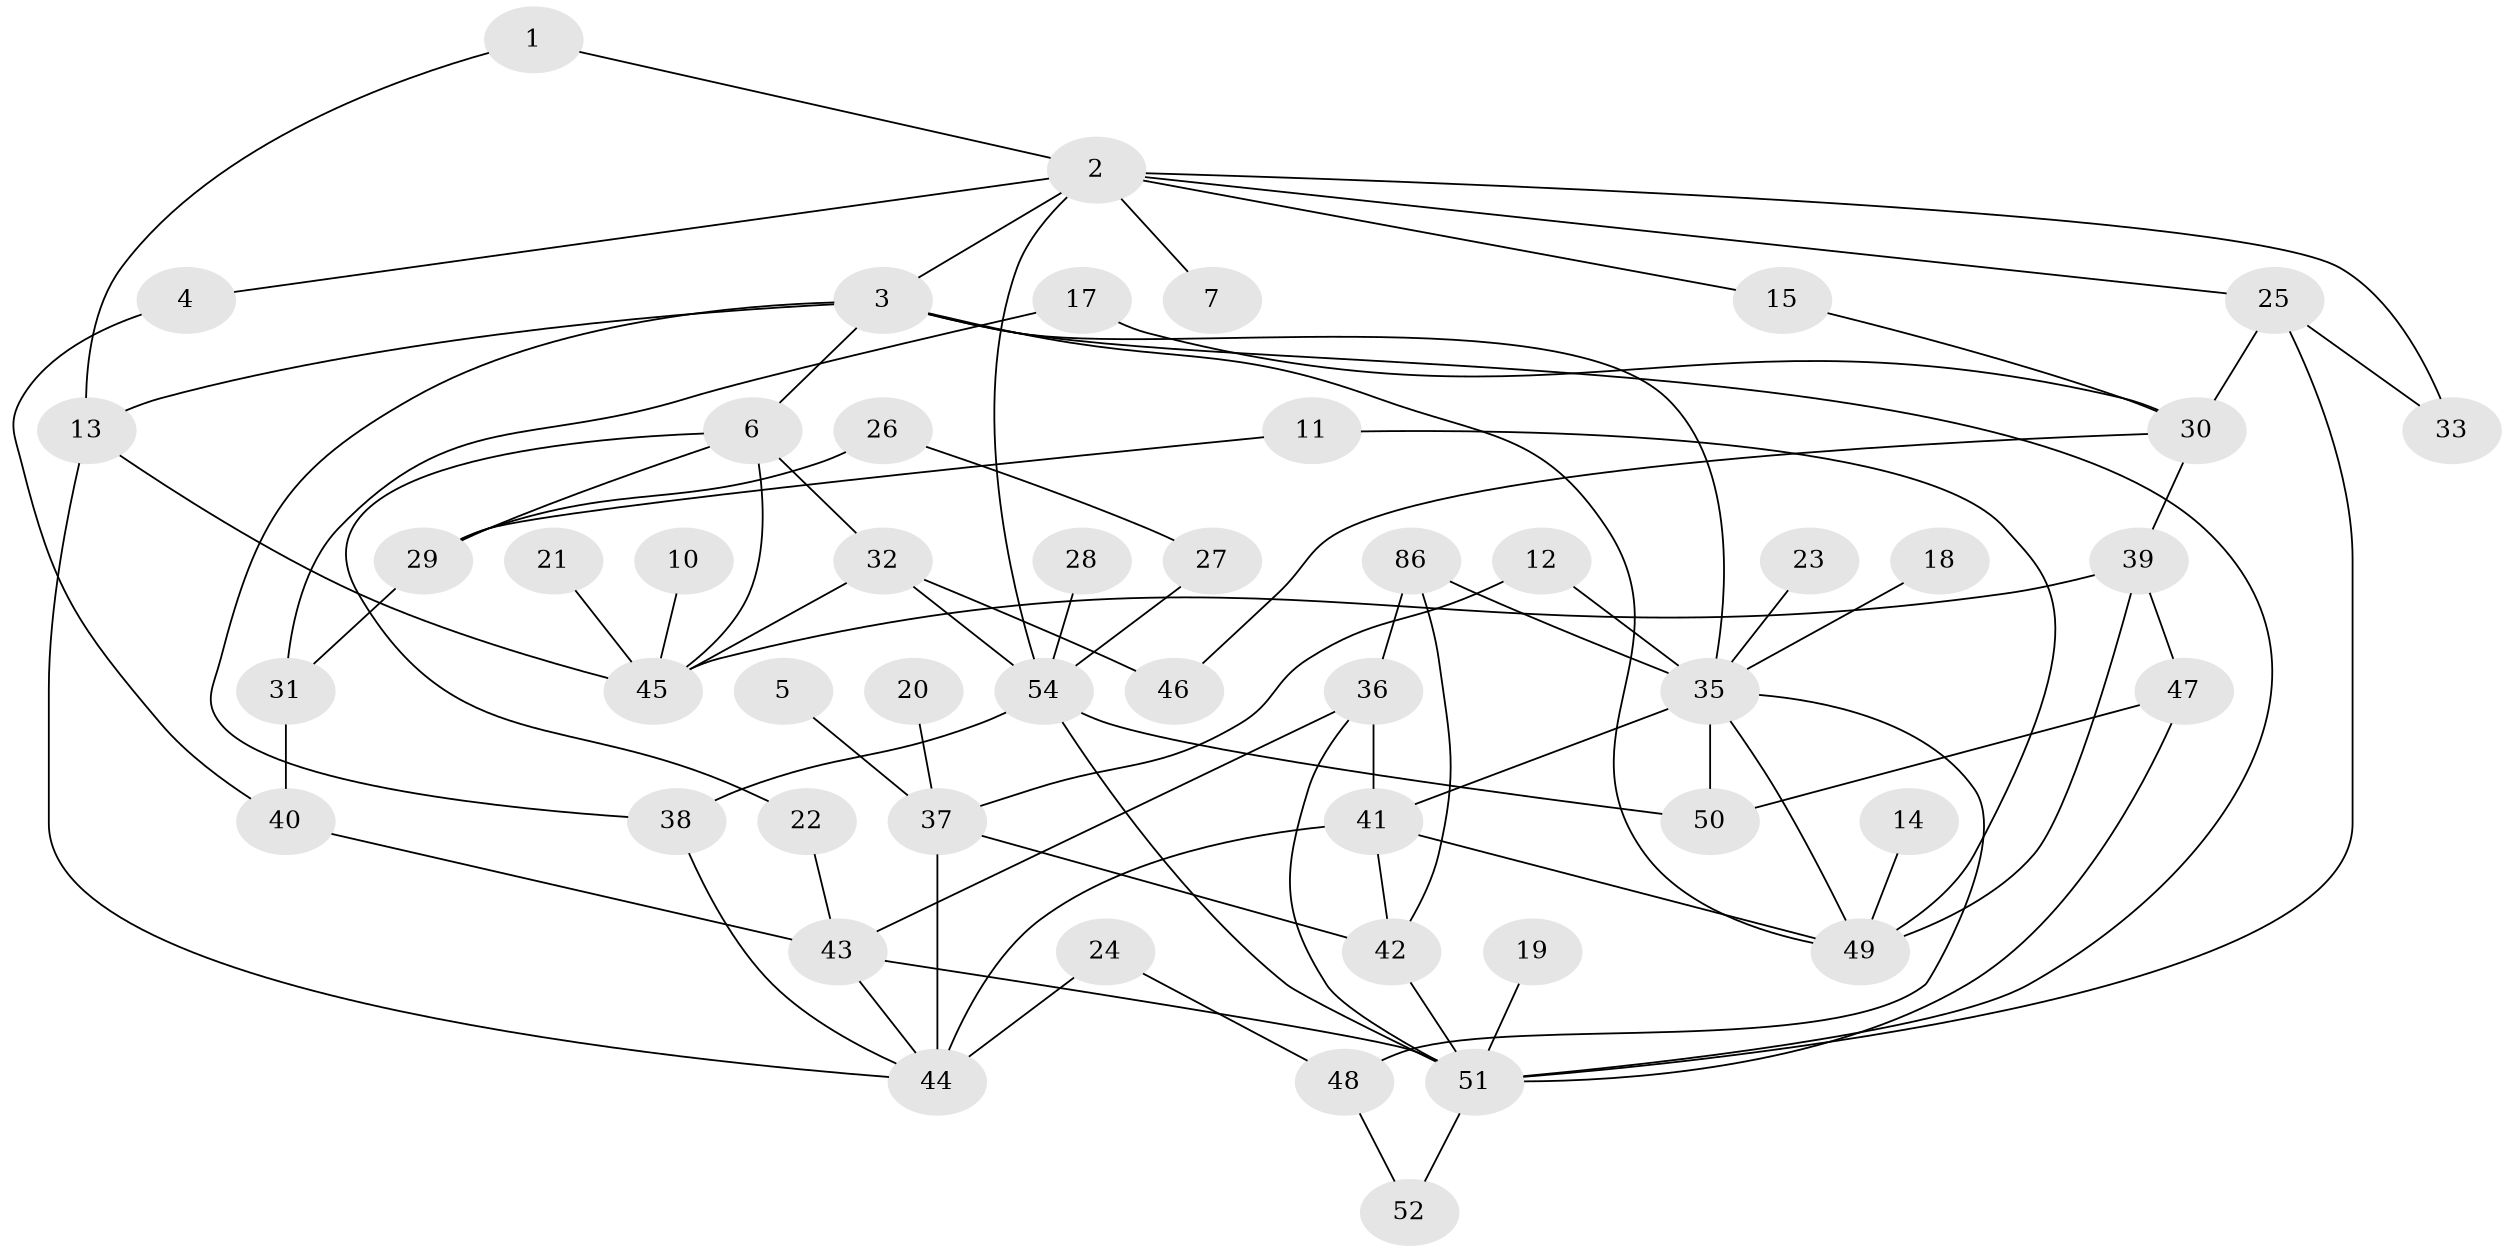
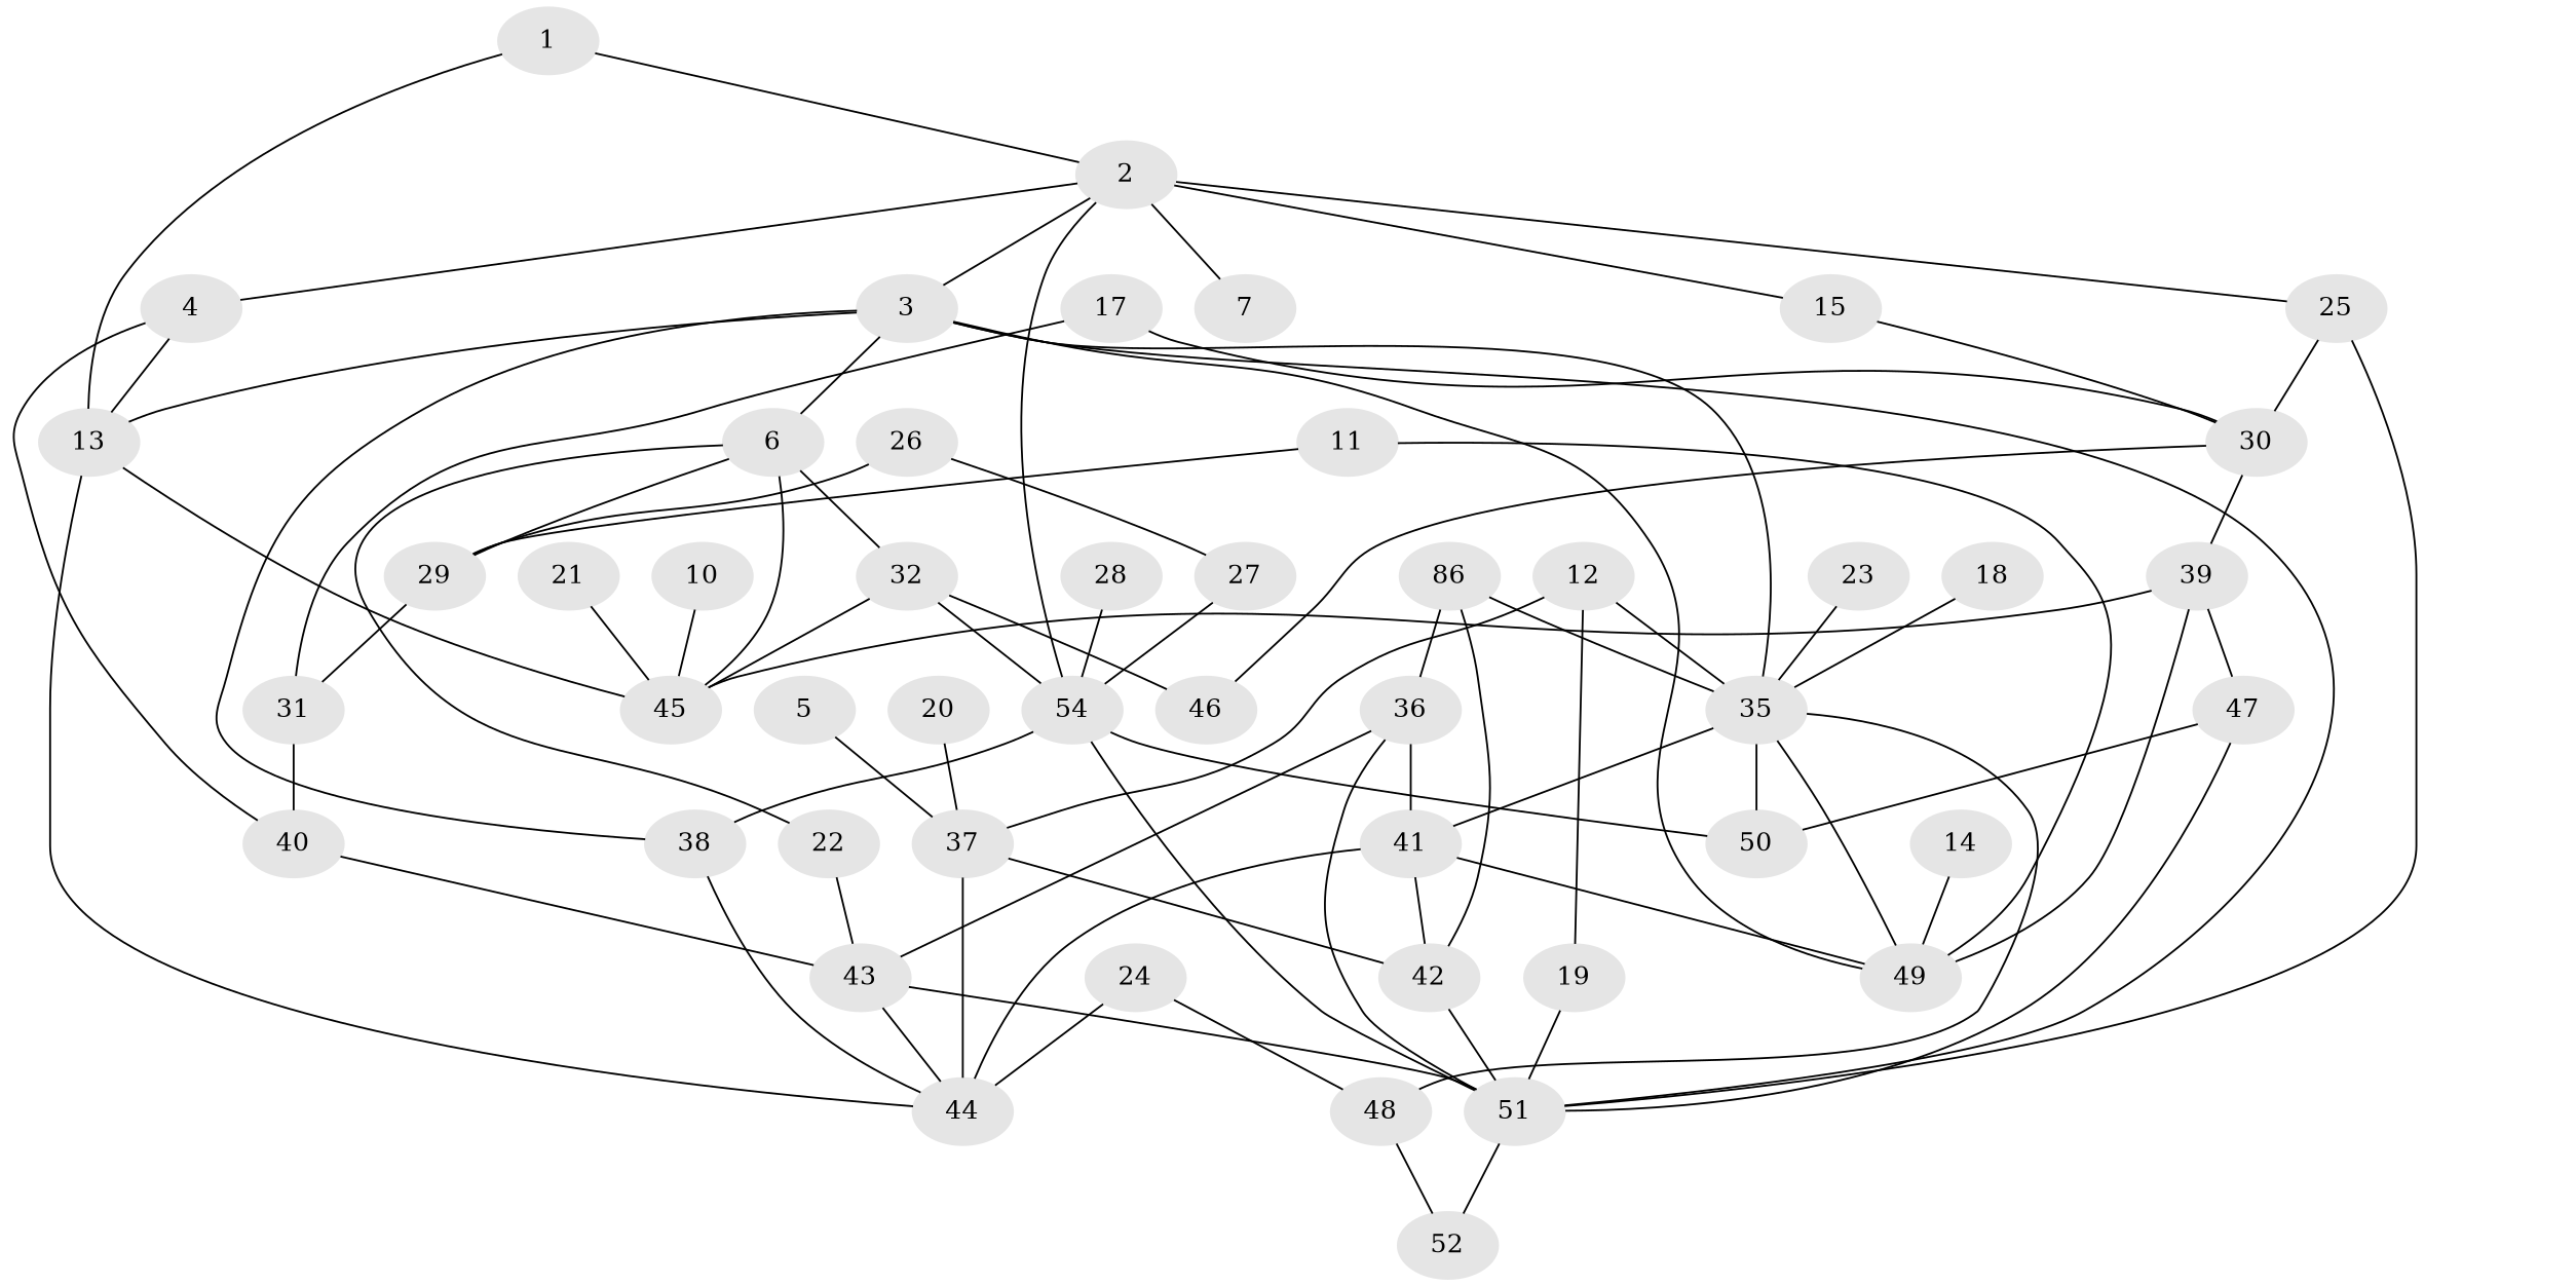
  graph {
    node [color=gray90 style=filled]
    edge [weight=1.0]
    1
    2
    13
    3
    4
    7
    15
    25
-   33
    n10 [label=54]
    45
    44
    6
    35
    38
    49
    51
    40
    30
    50
    22
    29
    32
    48
    41
    36
    43
    52
    5
    37
    42
    31
    46
    10
    11
    12
    19
    14
    39
    n40 [label=86]
    17
    18
    20
    21
    23
    24
    26
    27
    28
    47
    1 -- 2
    1 -- 13
    2 -- 3
    2 -- 4
    2 -- 7
    2 -- 15
    2 -- 25
-   2 -- 33
    2 -- n10
    13 -- 45
    13 -- 44
    3 -- 13
    3 -- 6
    3 -- 35
    3 -- 38
    3 -- 49
    3 -- 51
+   4 -- 13
    4 -- 40
    15 -- 30
-   25 -- 33
    25 -- 51
    25 -- 30
    n10 -- 38
    n10 -- 51
    n10 -- 50
    6 -- 45
    6 -- 22
    6 -- 29
    6 -- 32
    35 -- 49
    35 -- 50
    35 -- 48
    35 -- 41
    38 -- 44
    51 -- 52
    40 -- 43
    30 -- 46
    30 -- 39
    22 -- 43
    29 -- 31
    32 -- n10
    32 -- 45
    32 -- 46
    48 -- 52
    41 -- 44
    41 -- 49
    41 -- 42
    36 -- 51
    36 -- 41
    36 -- 43
    43 -- 44
    43 -- 51
    5 -- 37
    37 -- 44 [weight=2.0]
    37 -- 42
    42 -- 51
    31 -- 40
    10 -- 45
    11 -- 49
    11 -- 29
    12 -- 35
    12 -- 37
+   12 -- 19
    19 -- 51
    14 -- 49
    39 -- 45 [weight=2.0]
    39 -- 49
    39 -- 47
    n40 -- 35
    n40 -- 36
    n40 -- 42
    17 -- 30
    17 -- 31
    18 -- 35
    20 -- 37
    21 -- 45
    23 -- 35
    24 -- 44
    24 -- 48
    26 -- 29
    26 -- 27
    27 -- n10
    28 -- n10
    47 -- 51
    47 -- 50
  }
